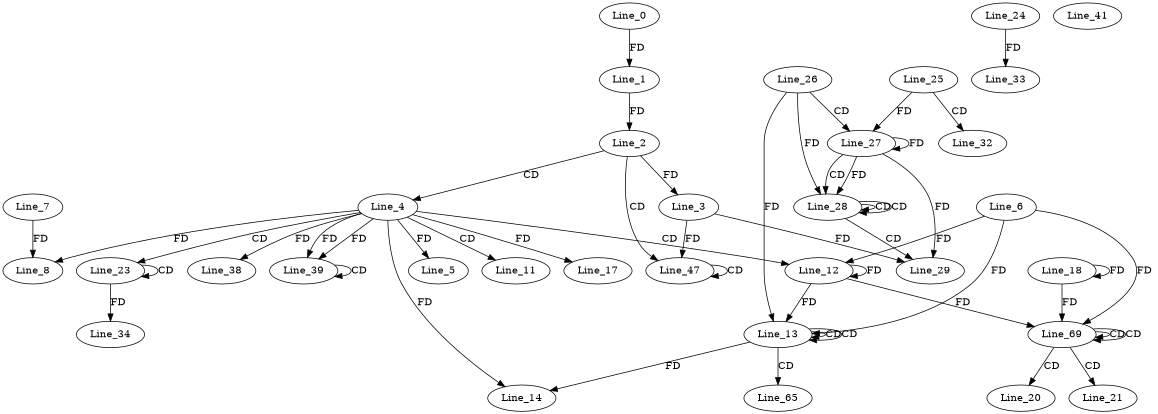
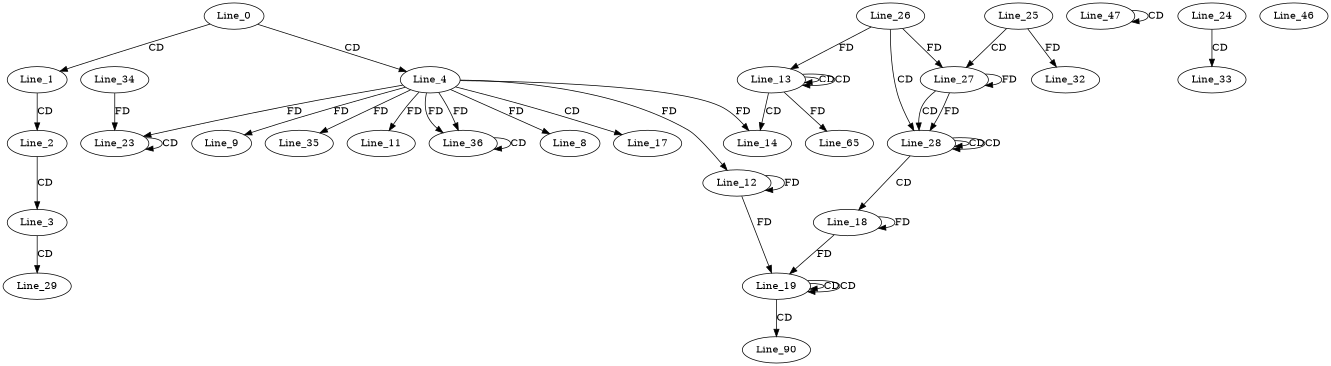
  digraph {
    Line_0
    Line_1
    Line_2
    Line_3
    Line_4
    Line_47
    Line_29
    Line_8
-   Line_9 [label=Line_5]
+   Line_9
    Line_11
    Line_12
    Line_14
    Line_17
    Line_23
-   Line_35 [label=Line_38]
-   Line_39
+   Line_35
+   Line_39 [label=Line_36]
    Line_13
-   Line_19 [label=Line_69]
+   Line_19
    Line_34
-   Line_7
-   Line_6
    n22 [label=Line_65]
-   Line_20
-   Line_21
+   Line_20 [label=Line_90]
    Line_18
    Line_27
    Line_28
    Line_26
    Line_25
    Line_32
    Line_24
    Line_33
-   Line_41
-   Line_0 -> Line_1 [label=FD]
-   Line_1 -> Line_2 [label=FD]
-   Line_2 -> Line_3 [label=FD]
-   Line_2 -> Line_4 [label=CD]
-   Line_2 -> Line_47 [label=CD]
-   Line_3 -> Line_47 [label=FD]
-   Line_3 -> Line_29 [label=FD]
+   Line_41 [label=Line_46]
+   Line_0 -> Line_1 [label=CD]
+   Line_1 -> Line_2 [label=CD]
+   Line_2 -> Line_3 [label=CD]
+   Line_0 -> Line_4 [label=CD]
+   Line_3 -> Line_29 [label=CD]
    Line_4 -> Line_8 [label=FD]
    Line_4 -> Line_9 [label=FD]
-   Line_4 -> Line_11 [label=CD]
-   Line_4 -> Line_12 [label=CD]
+   Line_4 -> Line_11 [label=FD]
+   Line_4 -> Line_12 [label=FD]
    Line_4 -> Line_14 [label=FD]
-   Line_4 -> Line_17 [label=FD]
-   Line_4 -> Line_23 [label=CD]
+   Line_4 -> Line_17 [label=CD]
+   Line_4 -> Line_23 [label=FD]
    Line_4 -> Line_35 [label=FD]
    Line_4 -> Line_39 [label=FD]
    Line_4 -> Line_39 [label=FD]
    Line_47 -> Line_47 [label=CD]
    Line_12 -> Line_12 [label=FD]
-   Line_12 -> Line_13 [label=FD]
    Line_12 -> Line_19 [label=FD]
    Line_23 -> Line_23 [label=CD]
-   Line_23 -> Line_34 [label=FD]
+   Line_34 -> Line_23 [label=FD]
    Line_39 -> Line_39 [label=CD]
-   Line_13 -> Line_14 [label=FD]
+   Line_13 -> Line_14 [label=CD]
    Line_13 -> Line_13 [label=CD]
    Line_13 -> Line_13 [label=CD]
-   Line_13 -> n22 [label=CD]
+   Line_13 -> n22 [label=FD]
    Line_19 -> Line_19 [label=CD]
    Line_19 -> Line_19 [label=CD]
    Line_19 -> Line_20 [label=CD]
-   Line_19 -> Line_21 [label=CD]
-   Line_7 -> Line_8 [label=FD]
-   Line_6 -> Line_12 [label=FD]
-   Line_6 -> Line_13 [label=FD]
-   Line_6 -> Line_19 [label=FD]
    Line_18 -> Line_19 [label=FD]
    Line_18 -> Line_18 [label=FD]
-   Line_27 -> Line_29 [label=FD]
    Line_27 -> Line_27 [label=FD]
    Line_27 -> Line_28 [label=CD]
    Line_27 -> Line_28 [label=FD]
-   Line_28 -> Line_29 [label=CD]
+   Line_28 -> Line_18 [label=CD]
    Line_28 -> Line_28 [label=CD]
    Line_28 -> Line_28 [label=CD]
    Line_26 -> Line_13 [label=FD]
-   Line_26 -> Line_27 [label=CD]
-   Line_26 -> Line_28 [label=FD]
-   Line_25 -> Line_27 [label=FD]
-   Line_25 -> Line_32 [label=CD]
-   Line_24 -> Line_33 [label=FD]
+   Line_26 -> Line_27 [label=FD]
+   Line_26 -> Line_28 [label=CD]
+   Line_25 -> Line_27 [label=CD]
+   Line_25 -> Line_32 [label=FD]
+   Line_24 -> Line_33 [label=CD]
  }
